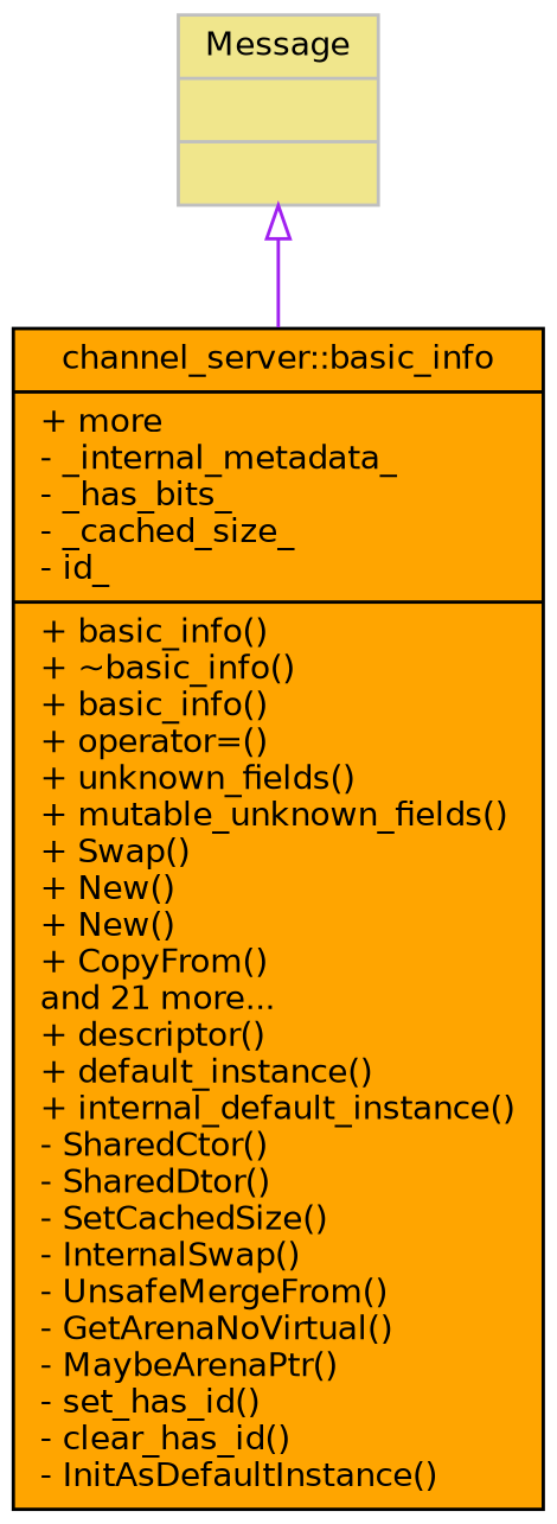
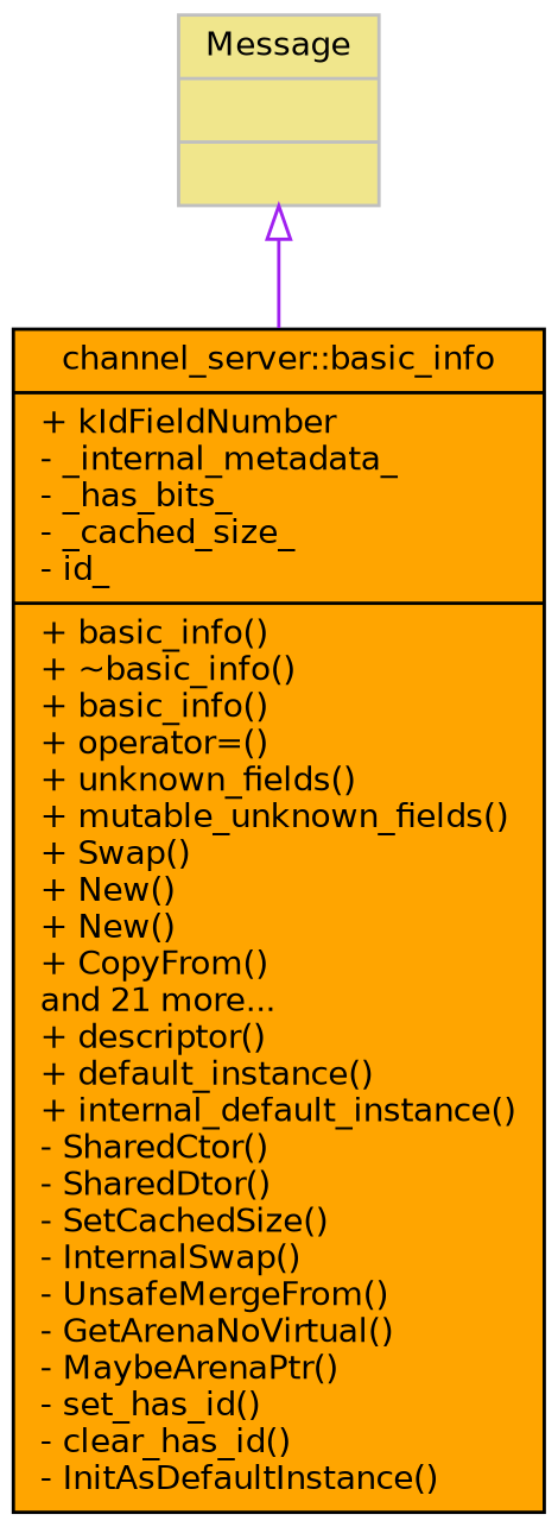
  digraph {
    node [fontname=Helvetica fontsize=10 shape=record style=filled]
-   n1 [color=black fillcolor=orange fontcolor=black height=0.2 label="{channel_server::basic_info\n|+ more\l- _internal_metadata_\l- _has_bits_\l- _cached_size_\l- id_\l|+ basic_info()\l+ ~basic_info()\l+ basic_info()\l+ operator=()\l+ unknown_fields()\l+ mutable_unknown_fields()\l+ Swap()\l+ New()\l+ New()\l+ CopyFrom()\land 21 more...\l+ descriptor()\l+ default_instance()\l+ internal_default_instance()\l- SharedCtor()\l- SharedDtor()\l- SetCachedSize()\l- InternalSwap()\l- UnsafeMergeFrom()\l- GetArenaNoVirtual()\l- MaybeArenaPtr()\l- set_has_id()\l- clear_has_id()\l- InitAsDefaultInstance()\l}" width=0.4]
+   n1 [color=black fillcolor=orange fontcolor=black height=0.2 label="{channel_server::basic_info\n|+ kIdFieldNumber\l- _internal_metadata_\l- _has_bits_\l- _cached_size_\l- id_\l|+ basic_info()\l+ ~basic_info()\l+ basic_info()\l+ operator=()\l+ unknown_fields()\l+ mutable_unknown_fields()\l+ Swap()\l+ New()\l+ New()\l+ CopyFrom()\land 21 more...\l+ descriptor()\l+ default_instance()\l+ internal_default_instance()\l- SharedCtor()\l- SharedDtor()\l- SetCachedSize()\l- InternalSwap()\l- UnsafeMergeFrom()\l- GetArenaNoVirtual()\l- MaybeArenaPtr()\l- set_has_id()\l- clear_has_id()\l- InitAsDefaultInstance()\l}" width=0.4]
    n2 [color=grey75 fillcolor=khaki height=0.2 label="{Message\n||}" width=0.4]
    n2 -> n1 [arrowtail=onormal color=purple dir=back fontname=Helvetica fontsize=10 labelfontname=Helvetica labelfontsize=10 style=solid]
  }
